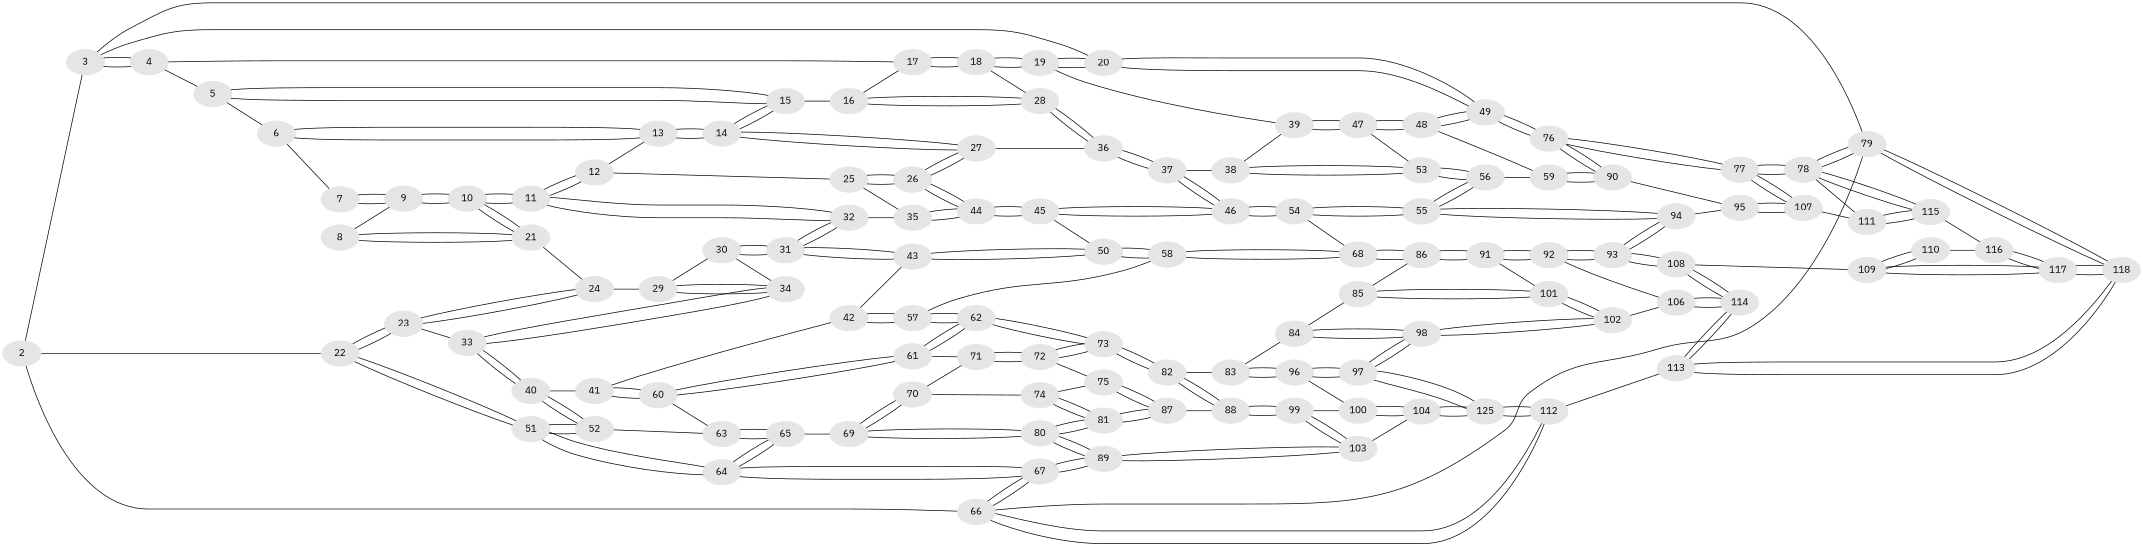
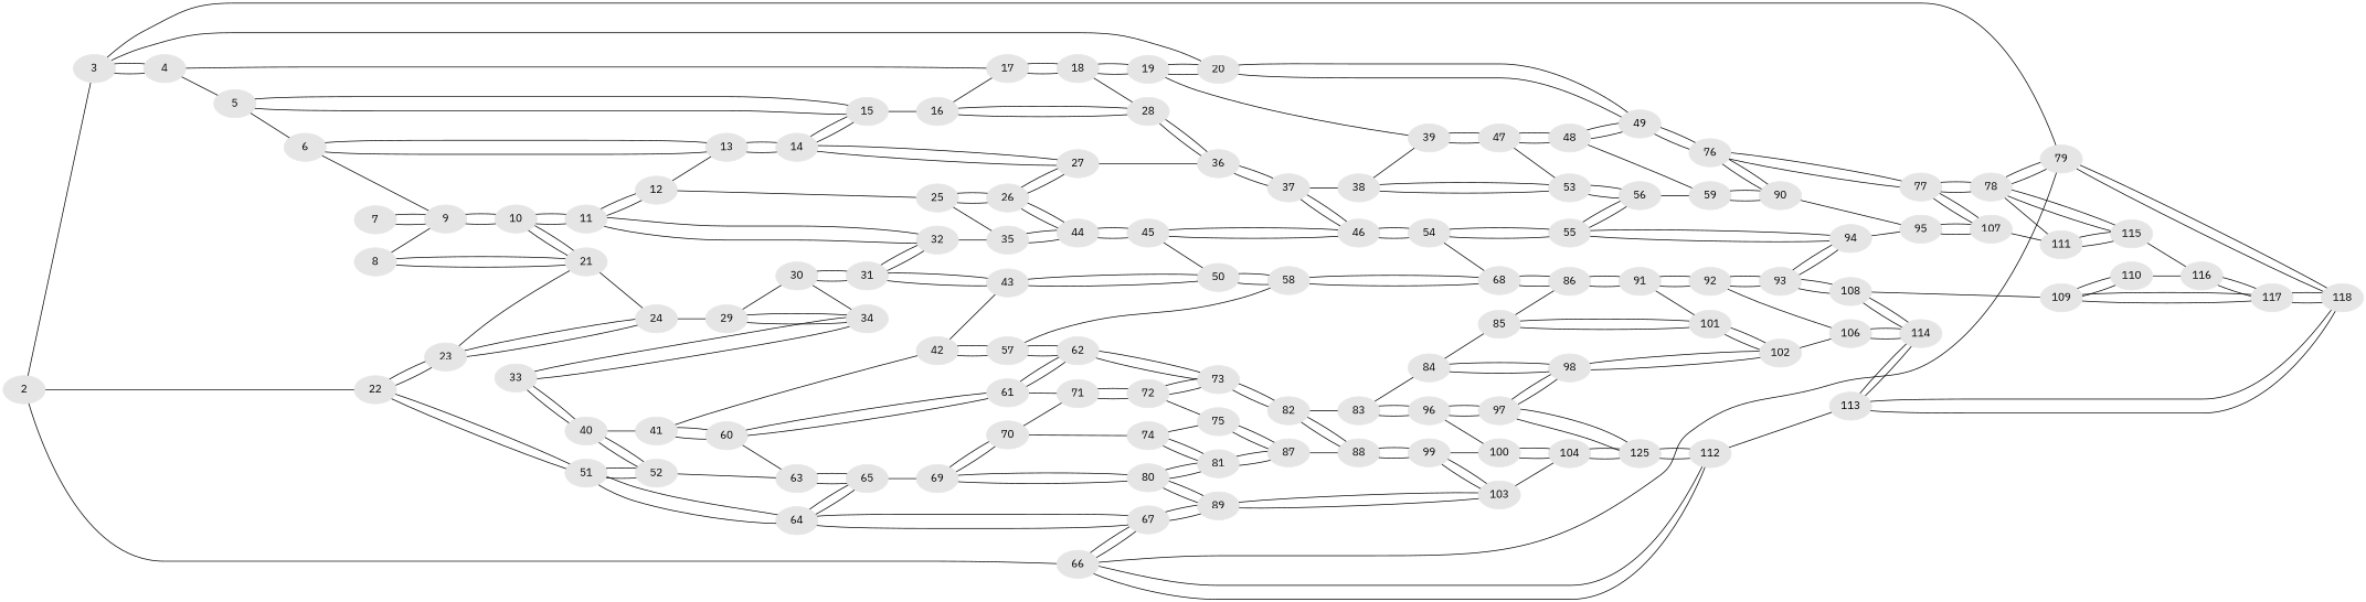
  graph {
    fontname="IBM Plex Sans"
    rankdir=LR
    node [color=gray90 fontname="IBM Plex Sans" style=filled]
    edge [fontname="IBM Plex Sans"]
    2
    3
    22
    66
    8
    9
    21
    4
    20
    79
    23
    51
    67
    112
    5
    17
    49
    118
    6
    15
    18
    7
    13
    16
    14
    10
    24
    11
    12
    32
    25
    35
    26
    27
    36
    28
    19
    39
    47
    76
    29
    33
    52
    64
    34
    40
    30
    44
    45
    37
    31
    43
    50
    41
    38
    46
    53
    54
    56
    48
    42
    60
    63
    57
    61
    58
    62
    55
    68
    59
    90
    77
    65
    94
    86
    95
    73
    71
    72
    82
    69
    89
    70
    80
    113
    103
    91
    74
    81
    75
    87
    83
    88
    78
    107
    115
    111
    116
    84
    96
    99
    85
    98
    97
    100
    101
    102
    92
    104
    93
    106
    108
    114
    109
    n115 [label=125]
    110
    117
    2 -- 3
    2 -- 22
    2 -- 66
    3 -- 4
    3 -- 4
    3 -- 20
    3 -- 79
    22 -- 23
    22 -- 23
    22 -- 51
    22 -- 51
    66 -- 79
    66 -- 67
    66 -- 67
    66 -- 112
    66 -- 112
    8 -- 9
    8 -- 21
    8 -- 21
    9 -- 10
    9 -- 10
    21 -- 24
    4 -- 5
    4 -- 17
    20 -- 49
    20 -- 49
    79 -- 118
    79 -- 118
    23 -- 24
    23 -- 24
-   23 -- 33
+   23 -- 21
    51 -- 52
    51 -- 52
    51 -- 64
    51 -- 64
    67 -- 89
    67 -- 89
    112 -- 113
    5 -- 6
    5 -- 15
    5 -- 15
    17 -- 18
    17 -- 18
    49 -- 76
    49 -- 76
-   6 -- 7
+   6 -- 9
    6 -- 13
    6 -- 13
    15 -- 16
    18 -- 28
    18 -- 19
    18 -- 19
    7 -- 9
    7 -- 9
    13 -- 14
    13 -- 14
    16 -- 17
    16 -- 28
    16 -- 28
    14 -- 15
    14 -- 15
    14 -- 27
    14 -- 27
    10 -- 21
    10 -- 21
    10 -- 11
    10 -- 11
    24 -- 29
    11 -- 12
    11 -- 12
    11 -- 32
    11 -- 32
    12 -- 13
    12 -- 25
    32 -- 35
    25 -- 35
    25 -- 26
    25 -- 26
    35 -- 44
    35 -- 44
    26 -- 27
    26 -- 27
    26 -- 44
    26 -- 44
    27 -- 36
    36 -- 37
    36 -- 37
    28 -- 36
    28 -- 36
    19 -- 20
    19 -- 20
    19 -- 39
    39 -- 47
    39 -- 47
    47 -- 53
    47 -- 48
    47 -- 48
    76 -- 90
    76 -- 90
    76 -- 77
    76 -- 77
    29 -- 34
    29 -- 34
    29 -- 30
    33 -- 34
    33 -- 34
    33 -- 40
    33 -- 40
    52 -- 63
    64 -- 67
    64 -- 67
    64 -- 65
    64 -- 65
    40 -- 52
    40 -- 52
    40 -- 41
    30 -- 34
    30 -- 31
    30 -- 31
    44 -- 45
    44 -- 45
    45 -- 50
    45 -- 46
    45 -- 46
    37 -- 38
    37 -- 46
    37 -- 46
    31 -- 32
    31 -- 32
    31 -- 43
    31 -- 43
    43 -- 50
    43 -- 50
    50 -- 58
    50 -- 58
    41 -- 42
    41 -- 60
    41 -- 60
    38 -- 39
    38 -- 53
    38 -- 53
    46 -- 54
    46 -- 54
    53 -- 56
    53 -- 56
    54 -- 55
    54 -- 55
    54 -- 68
    56 -- 59
    48 -- 49
    48 -- 49
    48 -- 59
    42 -- 43
    42 -- 57
    42 -- 57
    60 -- 63
    60 -- 61
    60 -- 61
    63 -- 65
    63 -- 65
    57 -- 58
    57 -- 62
    57 -- 62
    61 -- 62
    61 -- 62
    61 -- 71
    58 -- 68
    58 -- 68
    62 -- 73
    62 -- 73
    55 -- 56
    55 -- 56
    55 -- 94
    55 -- 94
    68 -- 86
    68 -- 86
    59 -- 90
    59 -- 90
    90 -- 95
    77 -- 78
    77 -- 78
    77 -- 107
    77 -- 107
    65 -- 69
    94 -- 95
    86 -- 91
    86 -- 91
    95 -- 107
    95 -- 107
    73 -- 82
    73 -- 82
    71 -- 72
    71 -- 72
    72 -- 73
    72 -- 73
    72 -- 75
    82 -- 83
    82 -- 88
    82 -- 88
    69 -- 70
    69 -- 70
    69 -- 80
    69 -- 80
    89 -- 103
    89 -- 103
    70 -- 71
    70 -- 74
    80 -- 89
    80 -- 89
    80 -- 81
    80 -- 81
    113 -- 118
    113 -- 118
    113 -- 114
    113 -- 114
    103 -- 104
    91 -- 101
    91 -- 92
    91 -- 92
    74 -- 81
    74 -- 81
    74 -- 75
    81 -- 87
    81 -- 87
    75 -- 87
    75 -- 87
    87 -- 88
    83 -- 84
    83 -- 96
    83 -- 96
    88 -- 99
    88 -- 99
    78 -- 79
    78 -- 79
    78 -- 115
    78 -- 115
    78 -- 111
    107 -- 111
    115 -- 116
    111 -- 115
    111 -- 115
    116 -- 117
    116 -- 117
    84 -- 85
    84 -- 98
    84 -- 98
    96 -- 97
    96 -- 97
    96 -- 100
    99 -- 103
    99 -- 103
    99 -- 100
    85 -- 86
    85 -- 101
    85 -- 101
    98 -- 102
    98 -- 102
    97 -- 98
    97 -- 98
    97 -- n115
    97 -- n115
    100 -- 104
    100 -- 104
    101 -- 102
    101 -- 102
    102 -- 106
    92 -- 93
    92 -- 93
    92 -- 106
    104 -- n115
    104 -- n115
    93 -- 94
    93 -- 94
    93 -- 108
    93 -- 108
    106 -- 114
    106 -- 114
    108 -- 114
    108 -- 114
    108 -- 109
    109 -- 110
    109 -- 110
    109 -- 117
    109 -- 117
    n115 -- 112
    n115 -- 112
    110 -- 116
    117 -- 118
    117 -- 118
  }
